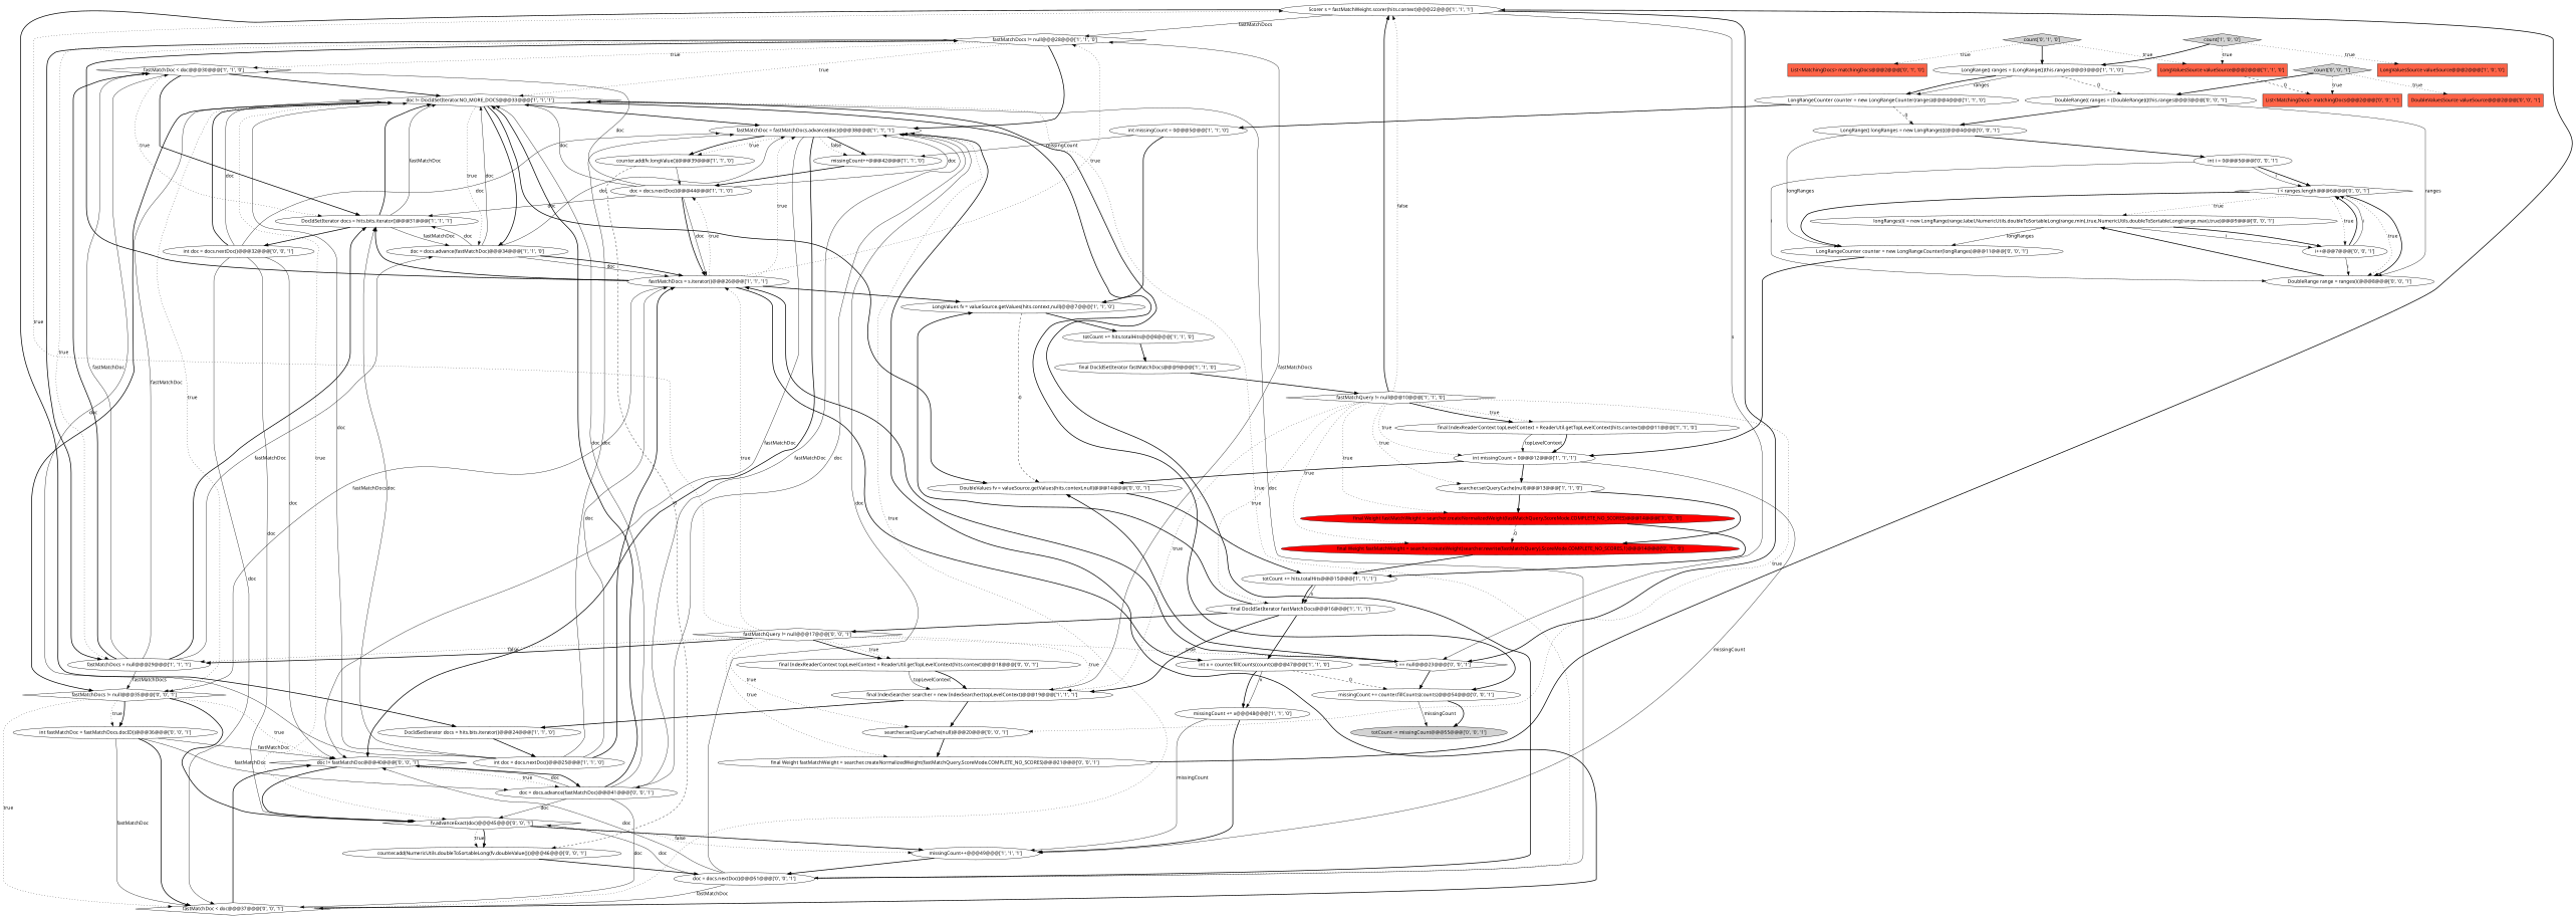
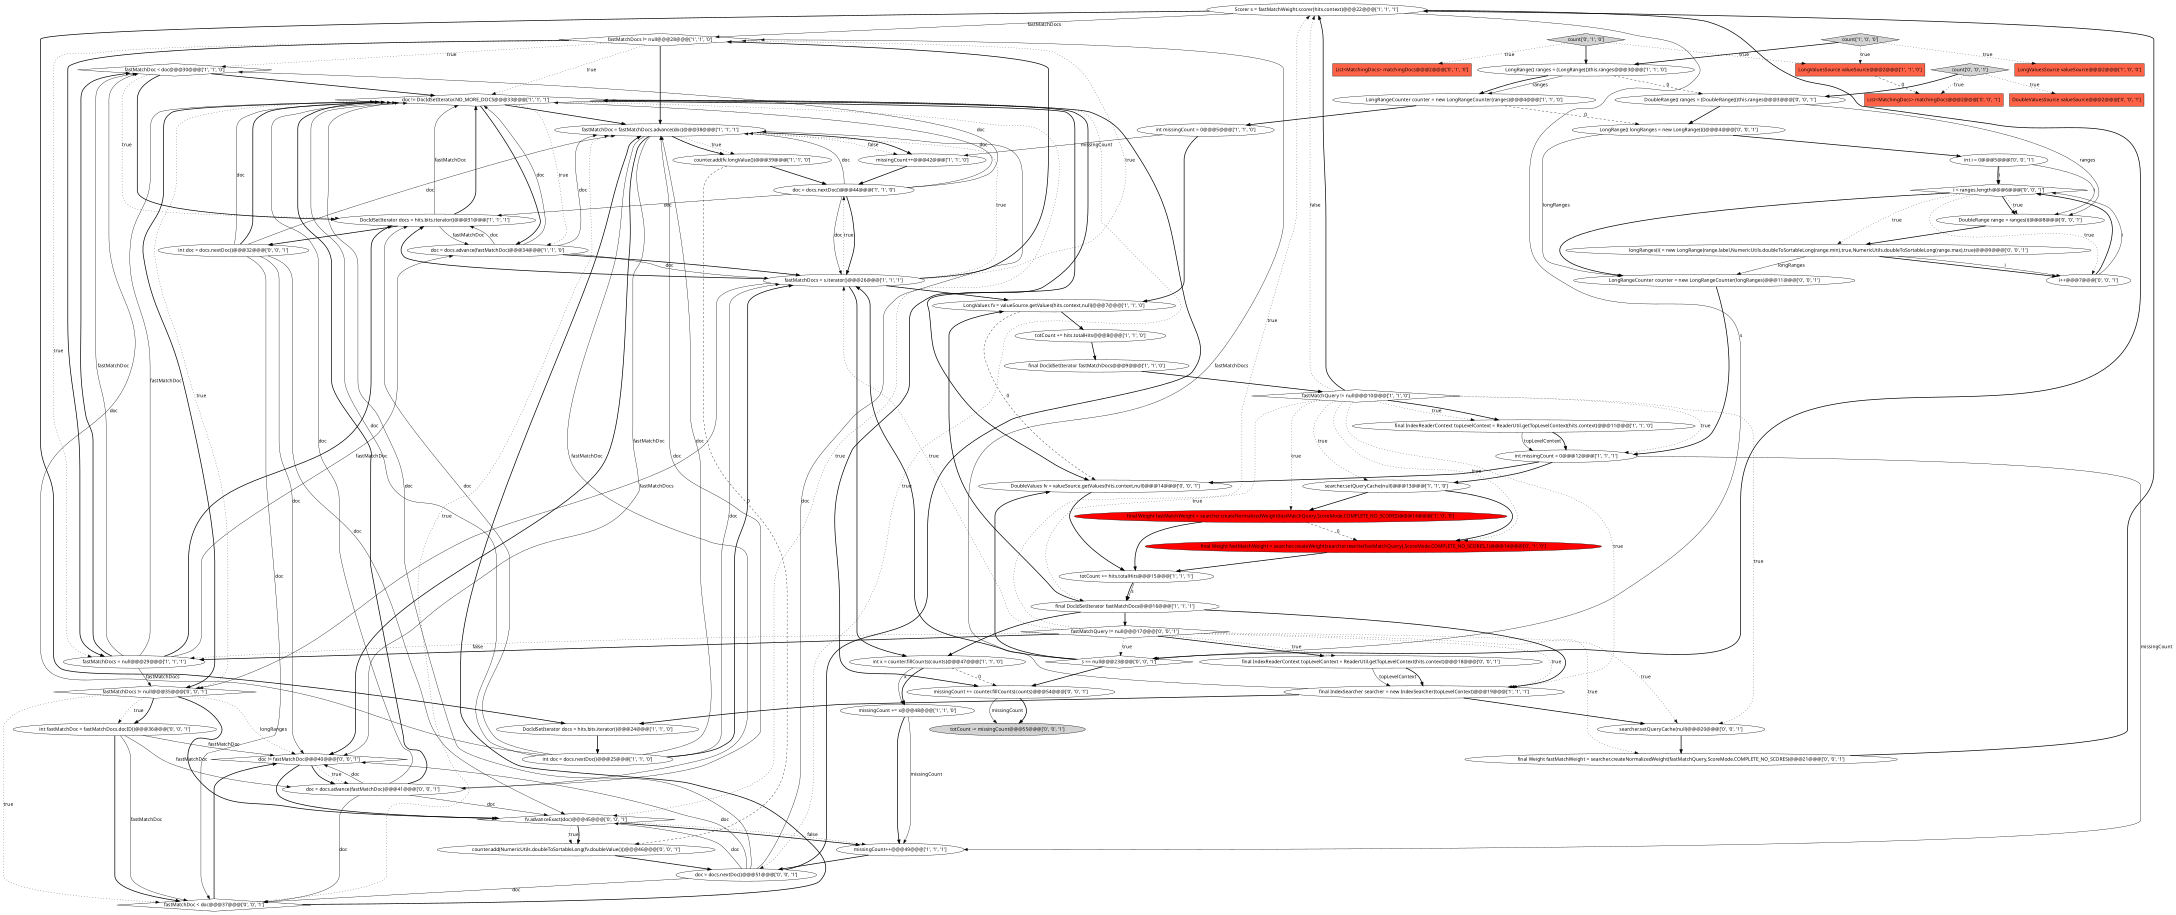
  digraph {
    fontname="Noto Sans"
    node [fillcolor=white fontname="Noto Sans" shape=ellipse style=filled]
    edge [fontname="Noto Sans" style=bold]
    n1 [label="Scorer s = fastMatchWeight.scorer(hits.context)@@@22@@@['1', '1', '1']"]
    n2 [label="fastMatchDocs != null@@@28@@@['1', '1', '0']" shape=diamond]
    n3 [label="s == null@@@23@@@['0', '0', '1']" shape=diamond]
    n4 [label="DocIdSetIterator docs = hits.bits.iterator()@@@24@@@['1', '1', '0']"]
    n5 [label="fastMatchDoc < doc@@@30@@@['1', '1', '0']" shape=diamond]
    n6 [label="doc != DocIdSetIterator.NO_MORE_DOCS@@@33@@@['1', '1', '1']" shape=diamond]
    n7 [label="fastMatchDocs = null@@@29@@@['1', '1', '1']"]
    n8 [label="fastMatchDoc = fastMatchDocs.advance(doc)@@@38@@@['1', '1', '1']"]
    n9 [label="missingCount += counter.fillCounts(counts)@@@54@@@['0', '0', '1']"]
    n10 [label="fastMatchDocs = s.iterator()@@@26@@@['1', '1', '1']"]
    n11 [label="DoubleValues fv = valueSource.getValues(hits.context,null)@@@14@@@['0', '0', '1']"]
    n12 [label="int doc = docs.nextDoc()@@@25@@@['1', '1', '0']"]
    n13 [label="searcher.setQueryCache(null)@@@13@@@['1', '1', '0']"]
    n14 [fillcolor=red label="final Weight fastMatchWeight = searcher.createWeight(searcher.rewrite(fastMatchQuery),ScoreMode.COMPLETE_NO_SCORES,1)@@@14@@@['0', '1', '0']"]
    n15 [fillcolor=red label="final Weight fastMatchWeight = searcher.createNormalizedWeight(fastMatchQuery,ScoreMode.COMPLETE_NO_SCORES)@@@14@@@['1', '0', '0']"]
    n16 [label="totCount += hits.totalHits@@@15@@@['1', '1', '1']"]
    n17 [label="i < ranges.length@@@6@@@['0', '0', '1']" shape=diamond]
    n18 [label="longRanges(i( = new LongRange(range.label,NumericUtils.doubleToSortableLong(range.min),true,NumericUtils.doubleToSortableLong(range.max),true)@@@9@@@['0', '0', '1']"]
    n19 [label="LongRangeCounter counter = new LongRangeCounter(longRanges)@@@11@@@['0', '0', '1']"]
    n20 [label="DoubleRange range = ranges(i(@@@8@@@['0', '0', '1']"]
    n21 [label="i++@@@7@@@['0', '0', '1']"]
    n22 [label="int missingCount = 0@@@12@@@['1', '1', '1']"]
    n23 [label="final DocIdSetIterator fastMatchDocs@@@16@@@['1', '1', '1']"]
    n24 [label="final IndexSearcher searcher = new IndexSearcher(topLevelContext)@@@19@@@['1', '1', '1']"]
    n25 [label="LongValues fv = valueSource.getValues(hits.context,null)@@@7@@@['1', '1', '0']"]
    n26 [label="int x = counter.fillCounts(counts)@@@47@@@['1', '1', '0']"]
    n27 [label="fastMatchQuery != null@@@17@@@['0', '0', '1']" shape=diamond]
    n28 [label="DocIdSetIterator docs = hits.bits.iterator()@@@31@@@['1', '1', '1']"]
    n29 [label="doc = docs.advance(fastMatchDoc)@@@34@@@['1', '1', '0']"]
    n30 [label="int doc = docs.nextDoc()@@@32@@@['0', '0', '1']"]
    n31 [label="doc = docs.nextDoc()@@@51@@@['0', '0', '1']"]
    n32 [label="fv.advanceExact(doc)@@@45@@@['0', '0', '1']" shape=diamond]
    n33 [label="fastMatchDocs != null@@@35@@@['0', '0', '1']" shape=diamond]
    n34 [label="searcher.setQueryCache(null)@@@20@@@['0', '0', '1']"]
    n35 [label="final Weight fastMatchWeight = searcher.createNormalizedWeight(fastMatchQuery,ScoreMode.COMPLETE_NO_SCORES)@@@21@@@['0', '0', '1']"]
    n36 [label="int i = 0@@@5@@@['0', '0', '1']"]
    n37 [label="doc != fastMatchDoc@@@40@@@['0', '0', '1']" shape=diamond]
    n38 [label="counter.add(fv.longValue())@@@39@@@['1', '1', '0']"]
    n39 [label="doc = docs.advance(fastMatchDoc)@@@41@@@['0', '0', '1']"]
    n40 [label="missingCount++@@@42@@@['1', '1', '0']"]
    n41 [fillcolor=tomato label="DoubleValuesSource valueSource@@@2@@@['0', '0', '1']" shape=box]
    n42 [label="final DocIdSetIterator fastMatchDocs@@@9@@@['1', '1', '0']"]
    n43 [label="fastMatchQuery != null@@@10@@@['1', '1', '0']" shape=diamond]
    n44 [label="final IndexReaderContext topLevelContext = ReaderUtil.getTopLevelContext(hits.context)@@@11@@@['1', '1', '0']"]
    n45 [label="totCount += hits.totalHits@@@8@@@['1', '1', '0']"]
    n46 [label="fastMatchDoc < doc@@@37@@@['0', '0', '1']" shape=diamond]
    n47 [label="counter.add(NumericUtils.doubleToSortableLong(fv.doubleValue()))@@@46@@@['0', '0', '1']"]
    n48 [label="missingCount++@@@49@@@['1', '1', '1']"]
    n49 [fillcolor=lightgray label="count['0', '0', '1']" shape=diamond]
    n50 [fillcolor=tomato label="List<MatchingDocs> matchingDocs@@@2@@@['0', '0', '1']" shape=box]
    n51 [label="DoubleRange(( ranges = (DoubleRange(()this.ranges@@@3@@@['0', '0', '1']"]
    n52 [label="LongRange(( longRanges = new LongRange((((@@@4@@@['0', '0', '1']"]
    n53 [fillcolor=lightgray label="count['0', '1', '0']" shape=diamond]
    n54 [fillcolor=tomato label="List<MatchingDocs> matchingDocs@@@2@@@['0', '1', '0']" shape=box]
    n55 [label="LongRange(( ranges = (LongRange(()this.ranges@@@3@@@['1', '1', '0']"]
    n56 [fillcolor=tomato label="LongValuesSource valueSource@@@2@@@['1', '1', '0']" shape=box]
    n57 [label="LongRangeCounter counter = new LongRangeCounter(ranges)@@@4@@@['1', '1', '0']"]
    n58 [fillcolor=lightgray label="totCount -= missingCount@@@55@@@['0', '0', '1']"]
    n59 [label="int fastMatchDoc = fastMatchDocs.docID()@@@36@@@['0', '0', '1']"]
    n60 [label="doc = docs.nextDoc()@@@44@@@['1', '1', '0']"]
    n61 [label="int missingCount = 0@@@5@@@['1', '1', '0']"]
    n62 [label="missingCount += x@@@48@@@['1', '1', '0']"]
    n63 [label="final IndexReaderContext topLevelContext = ReaderUtil.getTopLevelContext(hits.context)@@@18@@@['0', '0', '1']"]
    n64 [fillcolor=tomato label="LongValuesSource valueSource@@@2@@@['1', '0', '0']" shape=box]
    n65 [fillcolor=lightgray label="count['1', '0', '0']" shape=diamond]
    n1 -> n2 [label=fastMatchDocs style=solid]
    n1 -> n3
    n1 -> n3 [label=s style=solid]
    n1 -> n4
    n2 -> n5 [label=true style=dotted]
    n2 -> n6 [label=true style=dotted]
    n2 -> n7
    n2 -> n7 [label=true style=dotted]
    n2 -> n8
    n3 -> n9
    n3 -> n10
    n3 -> n11
    n4 -> n12
    n5 -> n6
    n5 -> n28 [label=true style=dotted]
    n5 -> n28
    n6 -> n8
    n6 -> n9
    n6 -> n11
    n6 -> n29 [label=true style=dotted]
    n6 -> n29
    n6 -> n31 [label=true style=dotted]
    n6 -> n32 [label=true style=dotted]
    n6 -> n33
    n6 -> n33 [label=true style=dotted]
    n7 -> n5
    n7 -> n5 [label=fastMatchDoc style=solid]
    n7 -> n6 [label=fastMatchDoc style=solid]
    n7 -> n28
    n7 -> n29 [label=fastMatchDoc style=solid]
    n7 -> n33 [label=fastMatchDocs style=solid]
    n8 -> n37 [label=fastMatchDoc style=solid]
    n8 -> n37
    n8 -> n38 [label=true style=dotted]
    n8 -> n38
    n8 -> n39 [label=fastMatchDoc style=solid]
    n8 -> n40
    n8 -> n40 [label=false style=dotted]
    n9 -> n58
    n9 -> n58 [label=missingCount style=solid]
    n10 -> n2 [label=true style=dotted]
    n10 -> n2
    n10 -> n8 [label=true style=dotted]
    n10 -> n25
    n10 -> n26
    n10 -> n28
    n10 -> n33 [label=fastMatchDocs style=solid]
    n10 -> n60 [label=true style=dotted]
    n11 -> n16
    n12 -> n5 [label=doc style=solid]
    n12 -> n6 [label=doc style=solid]
    n12 -> n8 [label=doc style=solid]
    n12 -> n10 [label=doc style=solid]
    n12 -> n10
    n12 -> n28 [label=doc style=solid]
    n13 -> n14
    n13 -> n15
    n14 -> n16
    n15 -> n14 [label=0 style=dashed]
    n15 -> n16
    n16 -> n23 [label=s style=solid]
    n16 -> n23
    n17 -> n18 [label=true style=dotted]
    n17 -> n19
    n17 -> n20 [label=true style=dotted]
    n17 -> n20
    n17 -> n21 [label=true style=dotted]
    n18 -> n19 [label=longRanges style=solid]
    n18 -> n21
    n18 -> n21 [label=i style=solid]
    n19 -> n22
    n20 -> n18
    n21 -> n17
    n21 -> n17 [label=i style=solid]
-   n21 -> n20 [label=i style=solid]
    n22 -> n11
    n22 -> n13
    n22 -> n48 [label=missingCount style=solid]
    n23 -> n24
    n23 -> n25
    n23 -> n26
    n23 -> n27
    n24 -> n2 [label=fastMatchDocs style=solid]
    n24 -> n4
    n24 -> n34
    n25 -> n11 [label=0 style=dashed]
    n25 -> n45
    n26 -> n9 [label=0 style=dashed]
    n26 -> n62
    n26 -> n62 [label=x style=solid]
    n27 -> n1 [label=true style=dotted]
    n27 -> n3 [label=true style=dotted]
    n27 -> n7 [label=false style=dotted]
    n27 -> n7
    n27 -> n10 [label=true style=dotted]
    n27 -> n24 [label=true style=dotted]
    n27 -> n34 [label=true style=dotted]
    n27 -> n35 [label=true style=dotted]
    n27 -> n63
    n27 -> n63 [label=true style=dotted]
    n28 -> n6
    n28 -> n6 [label=fastMatchDoc style=solid]
    n28 -> n29 [label=fastMatchDoc style=solid]
    n28 -> n30
    n29 -> n6 [label=doc style=solid]
    n29 -> n8 [label=doc style=solid]
    n29 -> n10 [label=doc style=solid]
    n29 -> n10
    n29 -> n28 [label=doc style=solid]
    n30 -> n6
    n30 -> n6 [label=doc style=solid]
    n30 -> n8 [label=doc style=solid]
    n30 -> n32 [label=doc style=solid]
    n30 -> n37 [label=doc style=solid]
    n30 -> n46 [label=doc style=solid]
    n31 -> n6
    n31 -> n6 [label=doc style=solid]
    n31 -> n8 [label=doc style=solid]
    n31 -> n32 [label=doc style=solid]
    n31 -> n37 [label=doc style=solid]
-   n31 -> n46 [label=fastMatchDoc style=solid]
+   n31 -> n46 [label=doc style=solid]
    n32 -> n47 [label=true style=dotted]
    n32 -> n47
    n32 -> n48
    n32 -> n48 [label=false style=dotted]
    n33 -> n32
-   n33 -> n37 [label=true style=dotted]
+   n33 -> n37 [label=longRanges style=dotted]
    n33 -> n46 [label=true style=dotted]
    n33 -> n59 [label=true style=dotted]
    n33 -> n59
    n34 -> n35
    n35 -> n1
    n36 -> n17
    n36 -> n17 [label=i style=solid]
    n36 -> n20 [label=i style=solid]
    n37 -> n32
    n37 -> n39
    n37 -> n39 [label=true style=dotted]
    n38 -> n47 [label=0 style=dashed]
-   n38 -> n60 [style=solid]
+   n38 -> n60
    n39 -> n6
    n39 -> n6 [label=doc style=solid]
    n39 -> n8 [label=doc style=solid]
    n39 -> n32 [label=doc style=solid]
    n39 -> n37 [label=doc style=solid]
    n39 -> n46 [label=doc style=solid]
    n40 -> n60
    n42 -> n43
    n43 -> n1
    n43 -> n1 [label=false style=dotted]
    n43 -> n13 [label=true style=dotted]
    n43 -> n14 [label=true style=dotted]
    n43 -> n15 [label=true style=dotted]
    n43 -> n22 [label=true style=dotted]
    n43 -> n23 [label=true style=dotted]
    n43 -> n24 [label=true style=dotted]
    n43 -> n34 [label=true style=dotted]
    n43 -> n44 [label=true style=dotted]
    n43 -> n44
    n44 -> n22 [label=topLevelContext style=solid]
    n44 -> n22
    n45 -> n42
    n46 -> n8 [label=true style=dotted]
    n46 -> n8
    n46 -> n37
    n47 -> n31
    n48 -> n31
    n49 -> n41 [label=true style=dotted]
    n49 -> n50 [label=true style=dotted]
    n49 -> n51
    n51 -> n20 [label=ranges style=solid]
    n51 -> n52
    n52 -> n19 [label=longRanges style=solid]
    n52 -> n36
    n53 -> n54 [label=true style=dotted]
    n53 -> n55
    n53 -> n56 [label=true style=dotted]
    n55 -> n51 [label=0 style=dashed]
    n55 -> n57 [label=ranges style=solid]
    n55 -> n57
    n56 -> n50 [label=0 style=dashed]
    n57 -> n52 [label=0 style=dashed]
    n57 -> n61
    n59 -> n37 [label=fastMatchDoc style=solid]
    n59 -> n39 [label=fastMatchDoc style=solid]
    n59 -> n46 [label=fastMatchDoc style=solid]
    n59 -> n46
    n60 -> n5 [label=doc style=solid]
    n60 -> n6 [label=doc style=solid]
    n60 -> n8 [label=doc style=solid]
    n60 -> n10 [label=doc style=solid]
    n60 -> n10
    n60 -> n28 [label=doc style=solid]
    n61 -> n25
    n61 -> n40 [label=missingCount style=solid]
    n62 -> n48 [label=missingCount style=solid]
    n62 -> n48
    n63 -> n24 [label=topLevelContext style=solid]
    n63 -> n24
    n65 -> n55
    n65 -> n56 [label=true style=dotted]
    n65 -> n64 [label=true style=dotted]
  }
